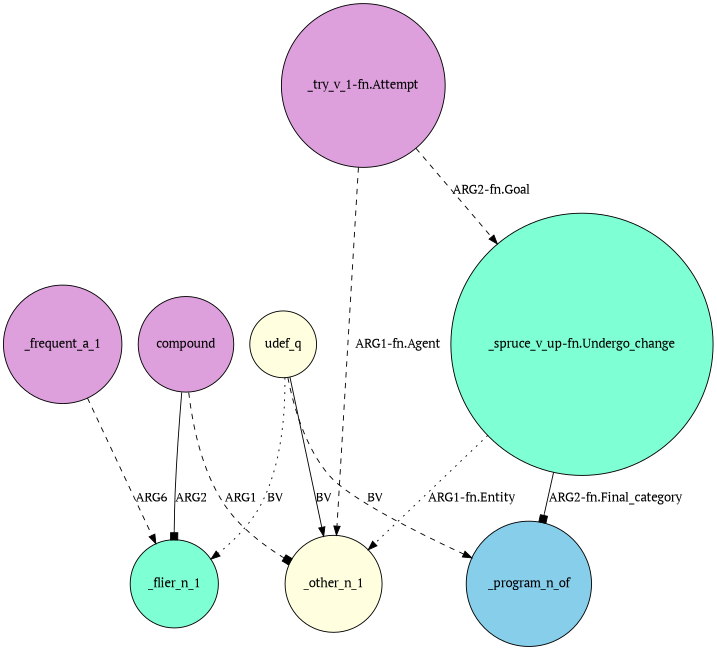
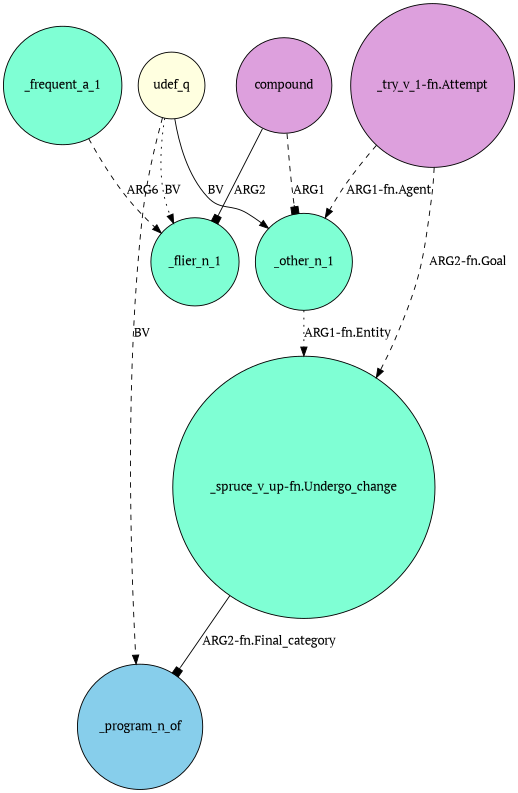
  digraph {
    fontname="PT Serif"
    node [fillcolor=plum fontname="PT Serif" shape=circle style=filled]
    edge [arrowhead=normal fontname="PT Serif" style=dashed]
    udef_q [fillcolor=lightyellow]
    _flier_n_1 [fillcolor=aquamarine]
-   _other_n_1 [fillcolor=lightyellow]
+   _other_n_1 [fillcolor=aquamarine]
    _program_n_of [fillcolor=skyblue]
    "_try_v_1-fn.Attempt"
    "_spruce_v_up-fn.Undergo_change" [fillcolor=aquamarine]
    compound
-   _frequent_a_1
+   _frequent_a_1 [fillcolor=aquamarine]
    udef_q -> _flier_n_1 [label=BV style=dotted]
    udef_q -> _other_n_1 [label=BV style=solid]
    udef_q -> _program_n_of [label=BV]
    "_try_v_1-fn.Attempt" -> _other_n_1 [label="ARG1-fn.Agent"]
    "_try_v_1-fn.Attempt" -> "_spruce_v_up-fn.Undergo_change" [label="ARG2-fn.Goal"]
-   "_spruce_v_up-fn.Undergo_change" -> _other_n_1 [label="ARG1-fn.Entity" style=dotted]
+   _other_n_1 -> "_spruce_v_up-fn.Undergo_change" [label="ARG1-fn.Entity" style=dotted]
    "_spruce_v_up-fn.Undergo_change" -> _program_n_of [arrowhead=box label="ARG2-fn.Final_category" style=solid]
    compound -> _flier_n_1 [arrowhead=box label=ARG2 style=solid]
    compound -> _other_n_1 [arrowhead=box label=ARG1]
    _frequent_a_1 -> _flier_n_1 [label=ARG6]
  }
